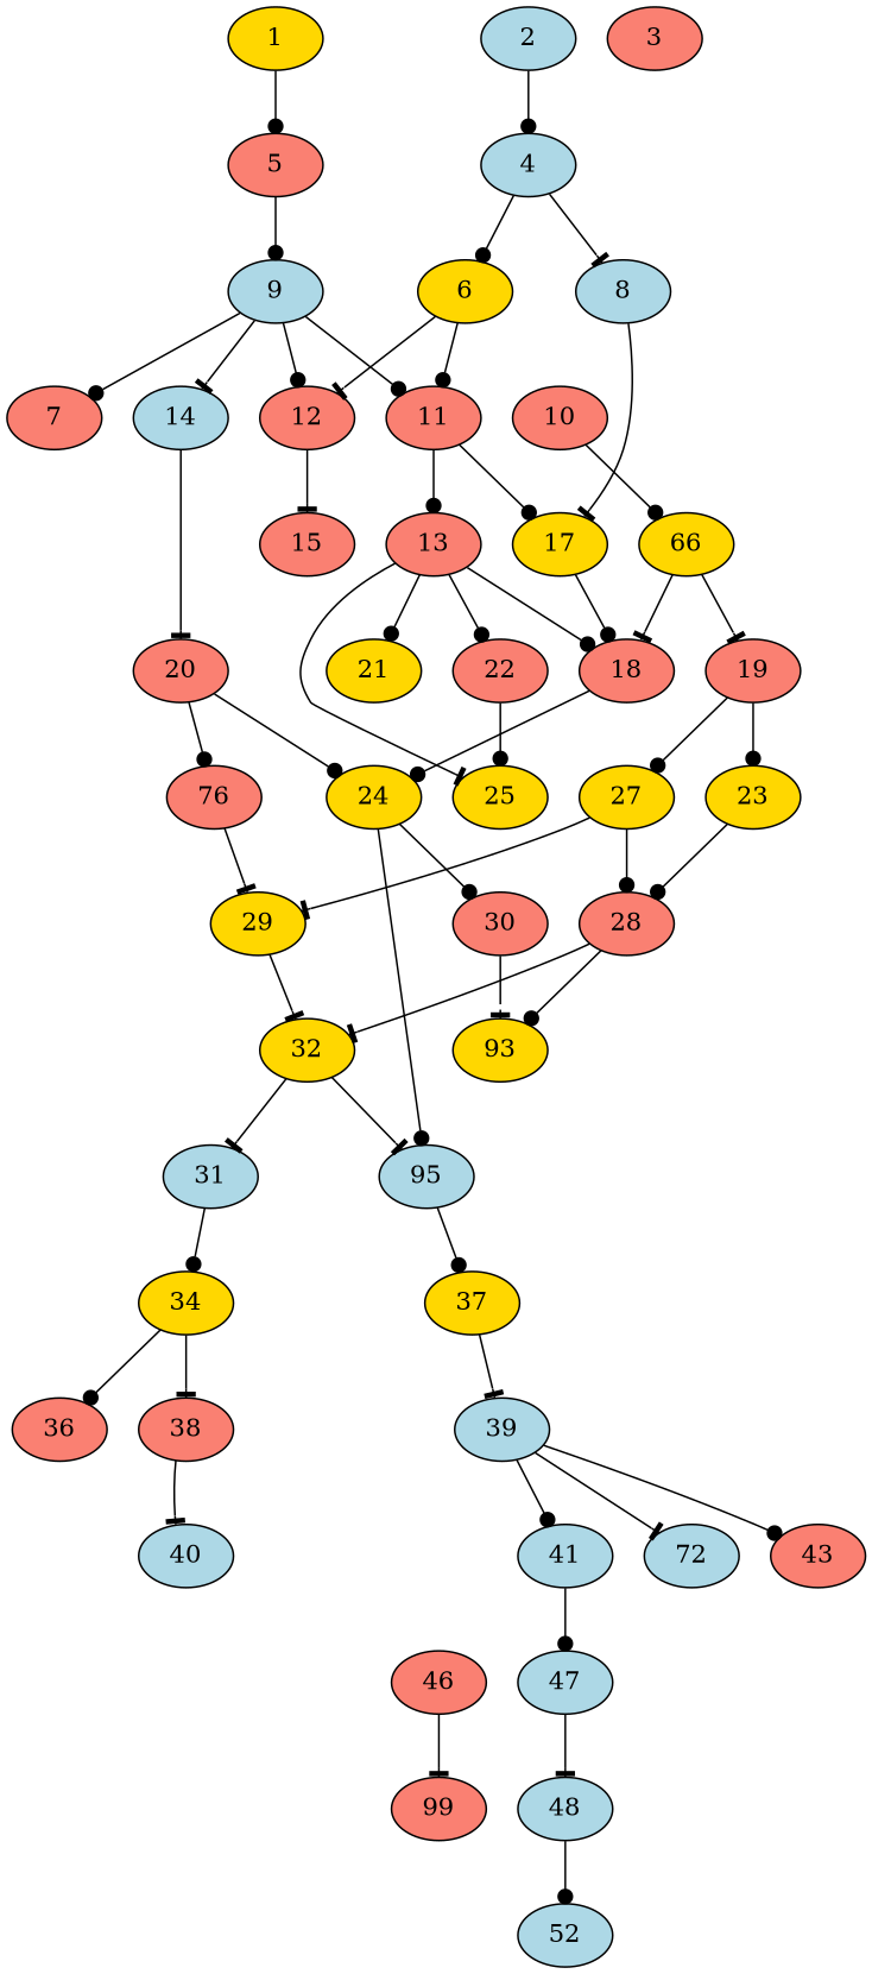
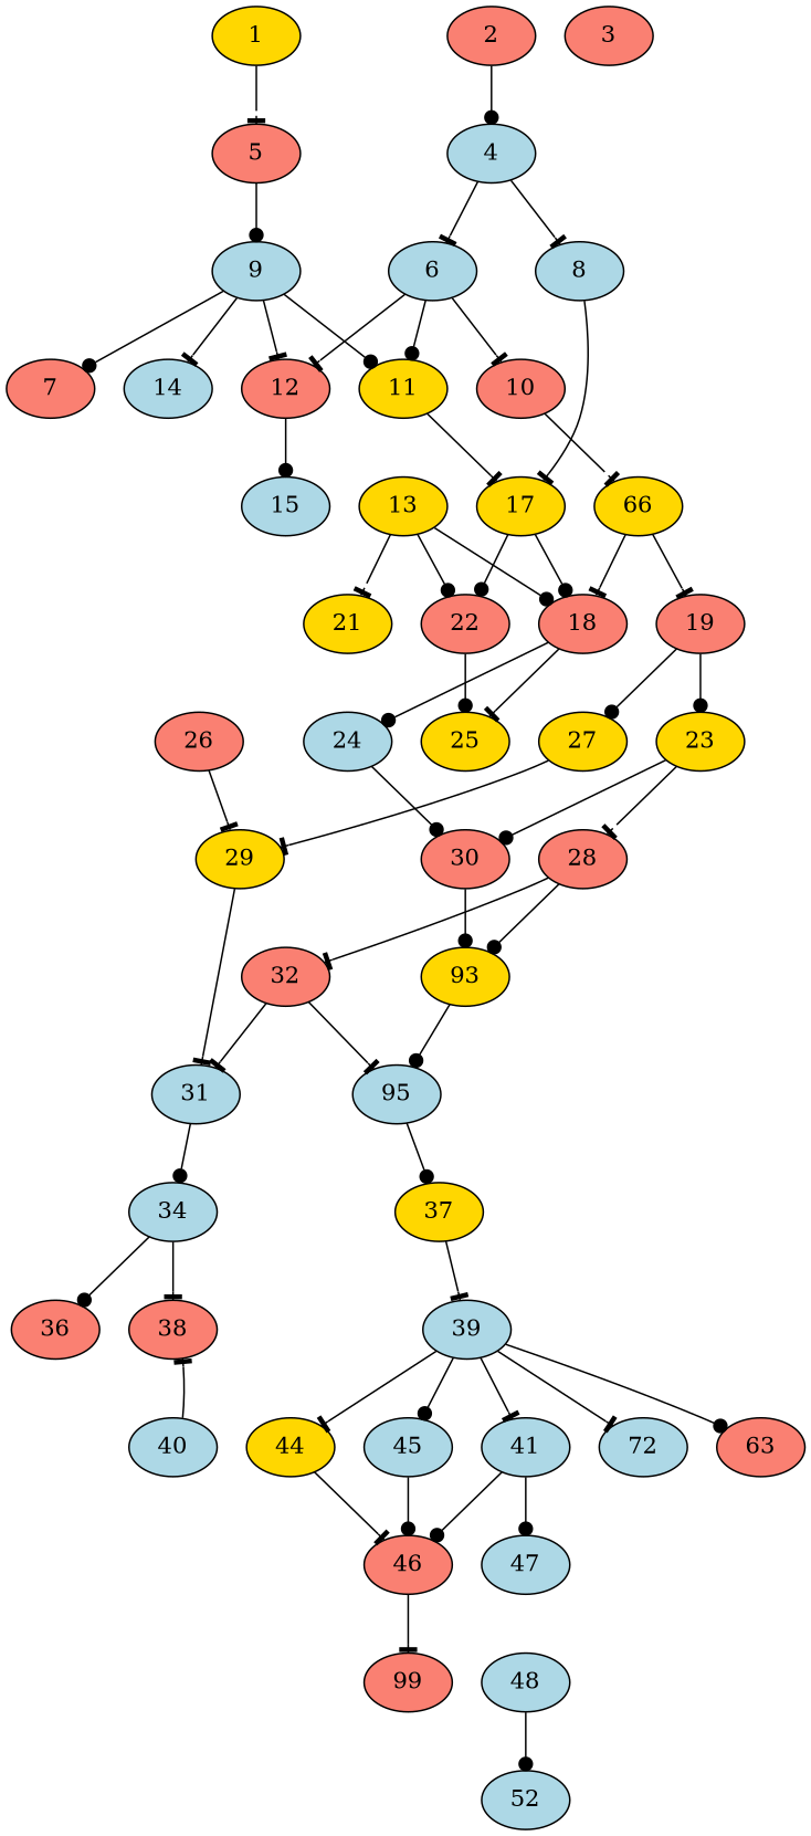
  digraph {
    node [alpha=0.13 fillcolor=salmon style=filled]
    edge [arrowhead=dot]
    1 [alpha=0.14 expect_size=12220416 fillcolor=gold]
    5 [alpha=0.04 expect_size=39567360]
    9 [alpha=0.05 expect_size=20794368 fillcolor=lightblue]
    7 [expect_size=28423168]
-   11 [alpha=0.08 expect_size=32113664]
+   11 [alpha=0.08 expect_size=32113664 fillcolor=gold]
    12 [expect_size=18374656]
    14 [expect_size=35570688 fillcolor=lightblue]
-   2 [alpha=0.02 expect_size=24316928 fillcolor=lightblue]
+   2 [alpha=0.02 expect_size=24316928]
    4 [alpha=0.19 expect_size=10660864 fillcolor=lightblue]
-   6 [alpha=0.16 expect_size=13827072 fillcolor=gold]
+   6 [alpha=0.16 expect_size=13827072 fillcolor=lightblue]
    8 [alpha=0.01 expect_size=20025344 fillcolor=lightblue]
    10 [alpha=0.07 expect_size=16259072]
    17 [alpha=0.03 expect_size=33255424 fillcolor=gold]
    3 [alpha=0.05 expect_size=40231936]
    n15 [alpha=0.08 expect_size=43504640 fillcolor=gold label=66]
-   13 [alpha=0.09 expect_size=23744512]
-   15 [alpha=0.09 expect_size=34048000]
+   13 [alpha=0.09 expect_size=23744512 fillcolor=gold]
+   15 [alpha=0.09 expect_size=34048000 fillcolor=lightblue]
    18 [alpha=0.07 expect_size=16420864]
    19 [alpha=0.19 expect_size=18625536]
    22 [alpha=0.16 expect_size=19087360]
    21 [alpha=0.11 expect_size=46974976 fillcolor=gold]
-   20 [expect_size=29810688]
-   24 [alpha=0.18 expect_size=24652800 fillcolor=gold]
+   24 [alpha=0.18 expect_size=24652800 fillcolor=lightblue]
    25 [alpha=0.15 expect_size=9017344 fillcolor=gold]
    23 [alpha=0.16 expect_size=50344960 fillcolor=gold]
    27 [alpha=0.06 expect_size=48579584 fillcolor=gold]
-   26 [alpha=0.15 expect_size=29364224 label=76]
+   26 [alpha=0.15 expect_size=29364224]
    30 [expect_size=23960576]
    29 [alpha=0.06 expect_size=25681920 fillcolor=gold]
    28 [alpha=0.02 expect_size=9009152]
-   32 [alpha=0.18 expect_size=33290240 fillcolor=gold]
+   32 [alpha=0.18 expect_size=33290240]
    n32 [alpha=0.10 expect_size=23207936 fillcolor=gold label=93]
    31 [expect_size=8440832 fillcolor=lightblue]
-   34 [alpha=0.16 expect_size=13187072 fillcolor=gold]
+   34 [alpha=0.16 expect_size=13187072 fillcolor=lightblue]
    n35 [expect_size=8643584 fillcolor=lightblue label=95]
    36 [alpha=0.07 expect_size=43902976]
    38 [alpha=0.04 expect_size=46836736]
    37 [expect_size=33178624 fillcolor=gold]
    40 [alpha=0.07 expect_size=18453504 fillcolor=lightblue]
    39 [alpha=0.20 expect_size=5286912 fillcolor=lightblue]
    41 [alpha=0.11 expect_size=50168832 fillcolor=lightblue]
    n42 [alpha=0.01 expect_size=32929792 fillcolor=lightblue label=72]
-   43 [alpha=0.10 expect_size=27056128]
+   43 [alpha=0.10 expect_size=27056128 label=63]
+   44 [alpha=0.08 expect_size=51048448 fillcolor=gold]
+   45 [alpha=0.07 expect_size=40864768 fillcolor=lightblue]
    46 [alpha=0.16 expect_size=25309184]
    47 [alpha=0.04 expect_size=42644480 fillcolor=lightblue]
    n48 [alpha=0.12 expect_size=35275776 label=99]
    48 [alpha=0.14 expect_size=26511360 fillcolor=lightblue]
    n50 [alpha=0.17 expect_size=35135488 fillcolor=lightblue label=52]
-   1 -> 5
+   1 -> 5 [arrowhead=tee]
    5 -> 9
    9 -> 7
    9 -> 11
-   9 -> 12
+   9 -> 12 [arrowhead=tee]
    9 -> 14 [arrowhead=tee]
-   11 -> 17
-   11 -> 13
-   12 -> 15 [arrowhead=tee]
-   14 -> 20 [arrowhead=tee]
+   11 -> 17 [arrowhead=tee]
+   12 -> 15
    2 -> 4
-   4 -> 6
+   4 -> 6 [arrowhead=tee]
    4 -> 8 [arrowhead=tee]
    6 -> 11
    6 -> 12 [arrowhead=tee]
+   6 -> 10 [arrowhead=tee]
    8 -> 17 [arrowhead=tee]
-   10 -> n15
+   10 -> n15 [arrowhead=tee]
    17 -> 18
+   17 -> 22
    n15 -> 18 [arrowhead=tee]
    n15 -> 19 [arrowhead=tee]
    13 -> 18
    13 -> 22
-   13 -> 21
+   13 -> 21 [arrowhead=tee]
    18 -> 24
-   13 -> 25 [arrowhead=tee]
+   18 -> 25 [arrowhead=tee]
    19 -> 23
    19 -> 27
    22 -> 25
-   20 -> 24
-   20 -> 26
    24 -> 30
-   23 -> 28
+   23 -> 30
+   23 -> 28 [arrowhead=tee]
    27 -> 29 [arrowhead=tee]
-   27 -> 28
    26 -> 29 [arrowhead=tee]
-   30 -> n32 [arrowhead=tee]
-   29 -> 32 [arrowhead=tee]
+   30 -> n32
+   29 -> 31 [arrowhead=tee]
    28 -> 32 [arrowhead=tee]
    28 -> n32
    32 -> 31 [arrowhead=tee]
    32 -> n35 [arrowhead=tee]
-   24 -> n35
+   n32 -> n35
    31 -> 34
    34 -> 36
    34 -> 38 [arrowhead=tee]
    n35 -> 37
-   38 -> 40 [arrowhead=tee]
+   40 -> 38 [arrowhead=tee]
    37 -> 39 [arrowhead=tee]
-   39 -> 41
+   39 -> 41 [arrowhead=tee]
    39 -> n42 [arrowhead=tee]
    39 -> 43
+   39 -> 44 [arrowhead=tee]
+   39 -> 45
+   41 -> 46
    41 -> 47
+   44 -> 46 [arrowhead=tee]
+   45 -> 46
    46 -> n48 [arrowhead=tee]
-   47 -> 48 [arrowhead=tee]
    48 -> n50
  }
